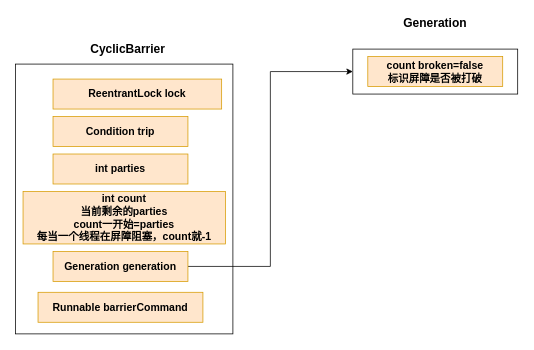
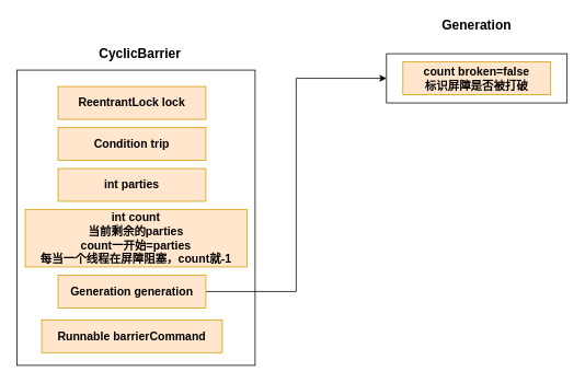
  <mxCell id="0" />
  <mxCell id="1" parent="0" />
  <mxCell id="2" value="" style="rounded=0;whiteSpace=wrap;html=1;" vertex="1" parent="1"><mxGeometry x="20" y="85" width="290" height="360" as="geometry" /></mxCell>
  <mxCell id="3" value="&lt;b&gt;&lt;font style=&quot;font-size: 16px&quot;&gt;CyclicBarrier&lt;/font&gt;&lt;/b&gt;" style="text;html=1;strokeColor=none;fillColor=none;align=center;verticalAlign=middle;whiteSpace=wrap;rounded=0;" vertex="1" parent="1"><mxGeometry x="150" y="55" width="40" height="20" as="geometry" /></mxCell>
- <mxCell id="4" value="&lt;b&gt;&lt;font style=&quot;font-size: 14px&quot;&gt;ReentrantLock lock&lt;/font&gt;&lt;/b&gt;" style="rounded=0;whiteSpace=wrap;html=1;fillColor=#ffe6cc;strokeColor=#d79b00;" vertex="1" parent="1"><mxGeometry x="70" y="105" width="225" height="40" as="geometry" /></mxCell>
+ <mxCell id="4" value="&lt;b&gt;&lt;font style=&quot;font-size: 14px&quot;&gt;ReentrantLock lock&lt;/font&gt;&lt;/b&gt;" style="rounded=0;whiteSpace=wrap;html=1;fillColor=#ffe6cc;strokeColor=#d79b00;" vertex="1" parent="1"><mxGeometry x="70" y="105" width="180" height="40" as="geometry" /></mxCell>
  <mxCell id="5" value="&lt;b&gt;&lt;font style=&quot;font-size: 14px&quot;&gt;Condition trip&lt;/font&gt;&lt;/b&gt;" style="rounded=0;whiteSpace=wrap;html=1;fillColor=#ffe6cc;strokeColor=#d79b00;" vertex="1" parent="1"><mxGeometry x="70" y="155" width="180" height="40" as="geometry" /></mxCell>
  <mxCell id="6" value="&lt;b&gt;&lt;font style=&quot;font-size: 14px&quot;&gt;int parties&lt;br&gt;&lt;/font&gt;&lt;/b&gt;" style="rounded=0;whiteSpace=wrap;html=1;fillColor=#ffe6cc;strokeColor=#d79b00;" vertex="1" parent="1"><mxGeometry x="70" y="205" width="180" height="40" as="geometry" /></mxCell>
  <mxCell id="7" value="&lt;b&gt;&lt;font style=&quot;font-size: 14px&quot;&gt;int count&lt;br&gt;当前剩余的parties&lt;br&gt;count一开始=parties&lt;br&gt;每当一个线程在屏障阻塞，count就-1&lt;br&gt;&lt;/font&gt;&lt;/b&gt;" style="rounded=0;whiteSpace=wrap;html=1;fillColor=#ffe6cc;strokeColor=#d79b00;" vertex="1" parent="1"><mxGeometry x="30" y="255" width="270" height="70" as="geometry" /></mxCell>
  <mxCell id="8" style="edgeStyle=orthogonalEdgeStyle;rounded=0;orthogonalLoop=1;jettySize=auto;html=1;exitX=1;exitY=0.5;exitDx=0;exitDy=0;entryX=0;entryY=0.5;entryDx=0;entryDy=0;" edge="1" parent="1" source="9" target="11"><mxGeometry relative="1" as="geometry" /></mxCell>
  <mxCell id="9" value="&lt;b&gt;&lt;font style=&quot;font-size: 14px&quot;&gt;Generation generation&lt;br&gt;&lt;/font&gt;&lt;/b&gt;" style="rounded=0;whiteSpace=wrap;html=1;fillColor=#ffe6cc;strokeColor=#d79b00;" vertex="1" parent="1"><mxGeometry x="70" y="335" width="180" height="40" as="geometry" /></mxCell>
  <mxCell id="10" value="&lt;b&gt;&lt;font style=&quot;font-size: 14px&quot;&gt;Runnable barrierCommand&lt;/font&gt;&lt;/b&gt;" style="rounded=0;whiteSpace=wrap;html=1;fillColor=#ffe6cc;strokeColor=#d79b00;" vertex="1" parent="1"><mxGeometry x="50" y="389.5" width="220" height="40" as="geometry" /></mxCell>
  <mxCell id="11" value="" style="rounded=0;whiteSpace=wrap;html=1;" vertex="1" parent="1"><mxGeometry x="470" y="65" width="220" height="60" as="geometry" /></mxCell>
  <mxCell id="12" value="&lt;b&gt;&lt;font style=&quot;font-size: 16px&quot;&gt;Generation&lt;/font&gt;&lt;/b&gt;" style="text;html=1;strokeColor=none;fillColor=none;align=center;verticalAlign=middle;whiteSpace=wrap;rounded=0;" vertex="1" parent="1"><mxGeometry x="560" y="20" width="40" height="20" as="geometry" /></mxCell>
  <mxCell id="13" value="&lt;b&gt;&lt;font style=&quot;font-size: 14px&quot;&gt;count broken=false&lt;br&gt;标识屏障是否被打破&lt;br&gt;&lt;/font&gt;&lt;/b&gt;" style="rounded=0;whiteSpace=wrap;html=1;fillColor=#ffe6cc;strokeColor=#d79b00;" vertex="1" parent="1"><mxGeometry x="490" y="75" width="180" height="40" as="geometry" /></mxCell>
